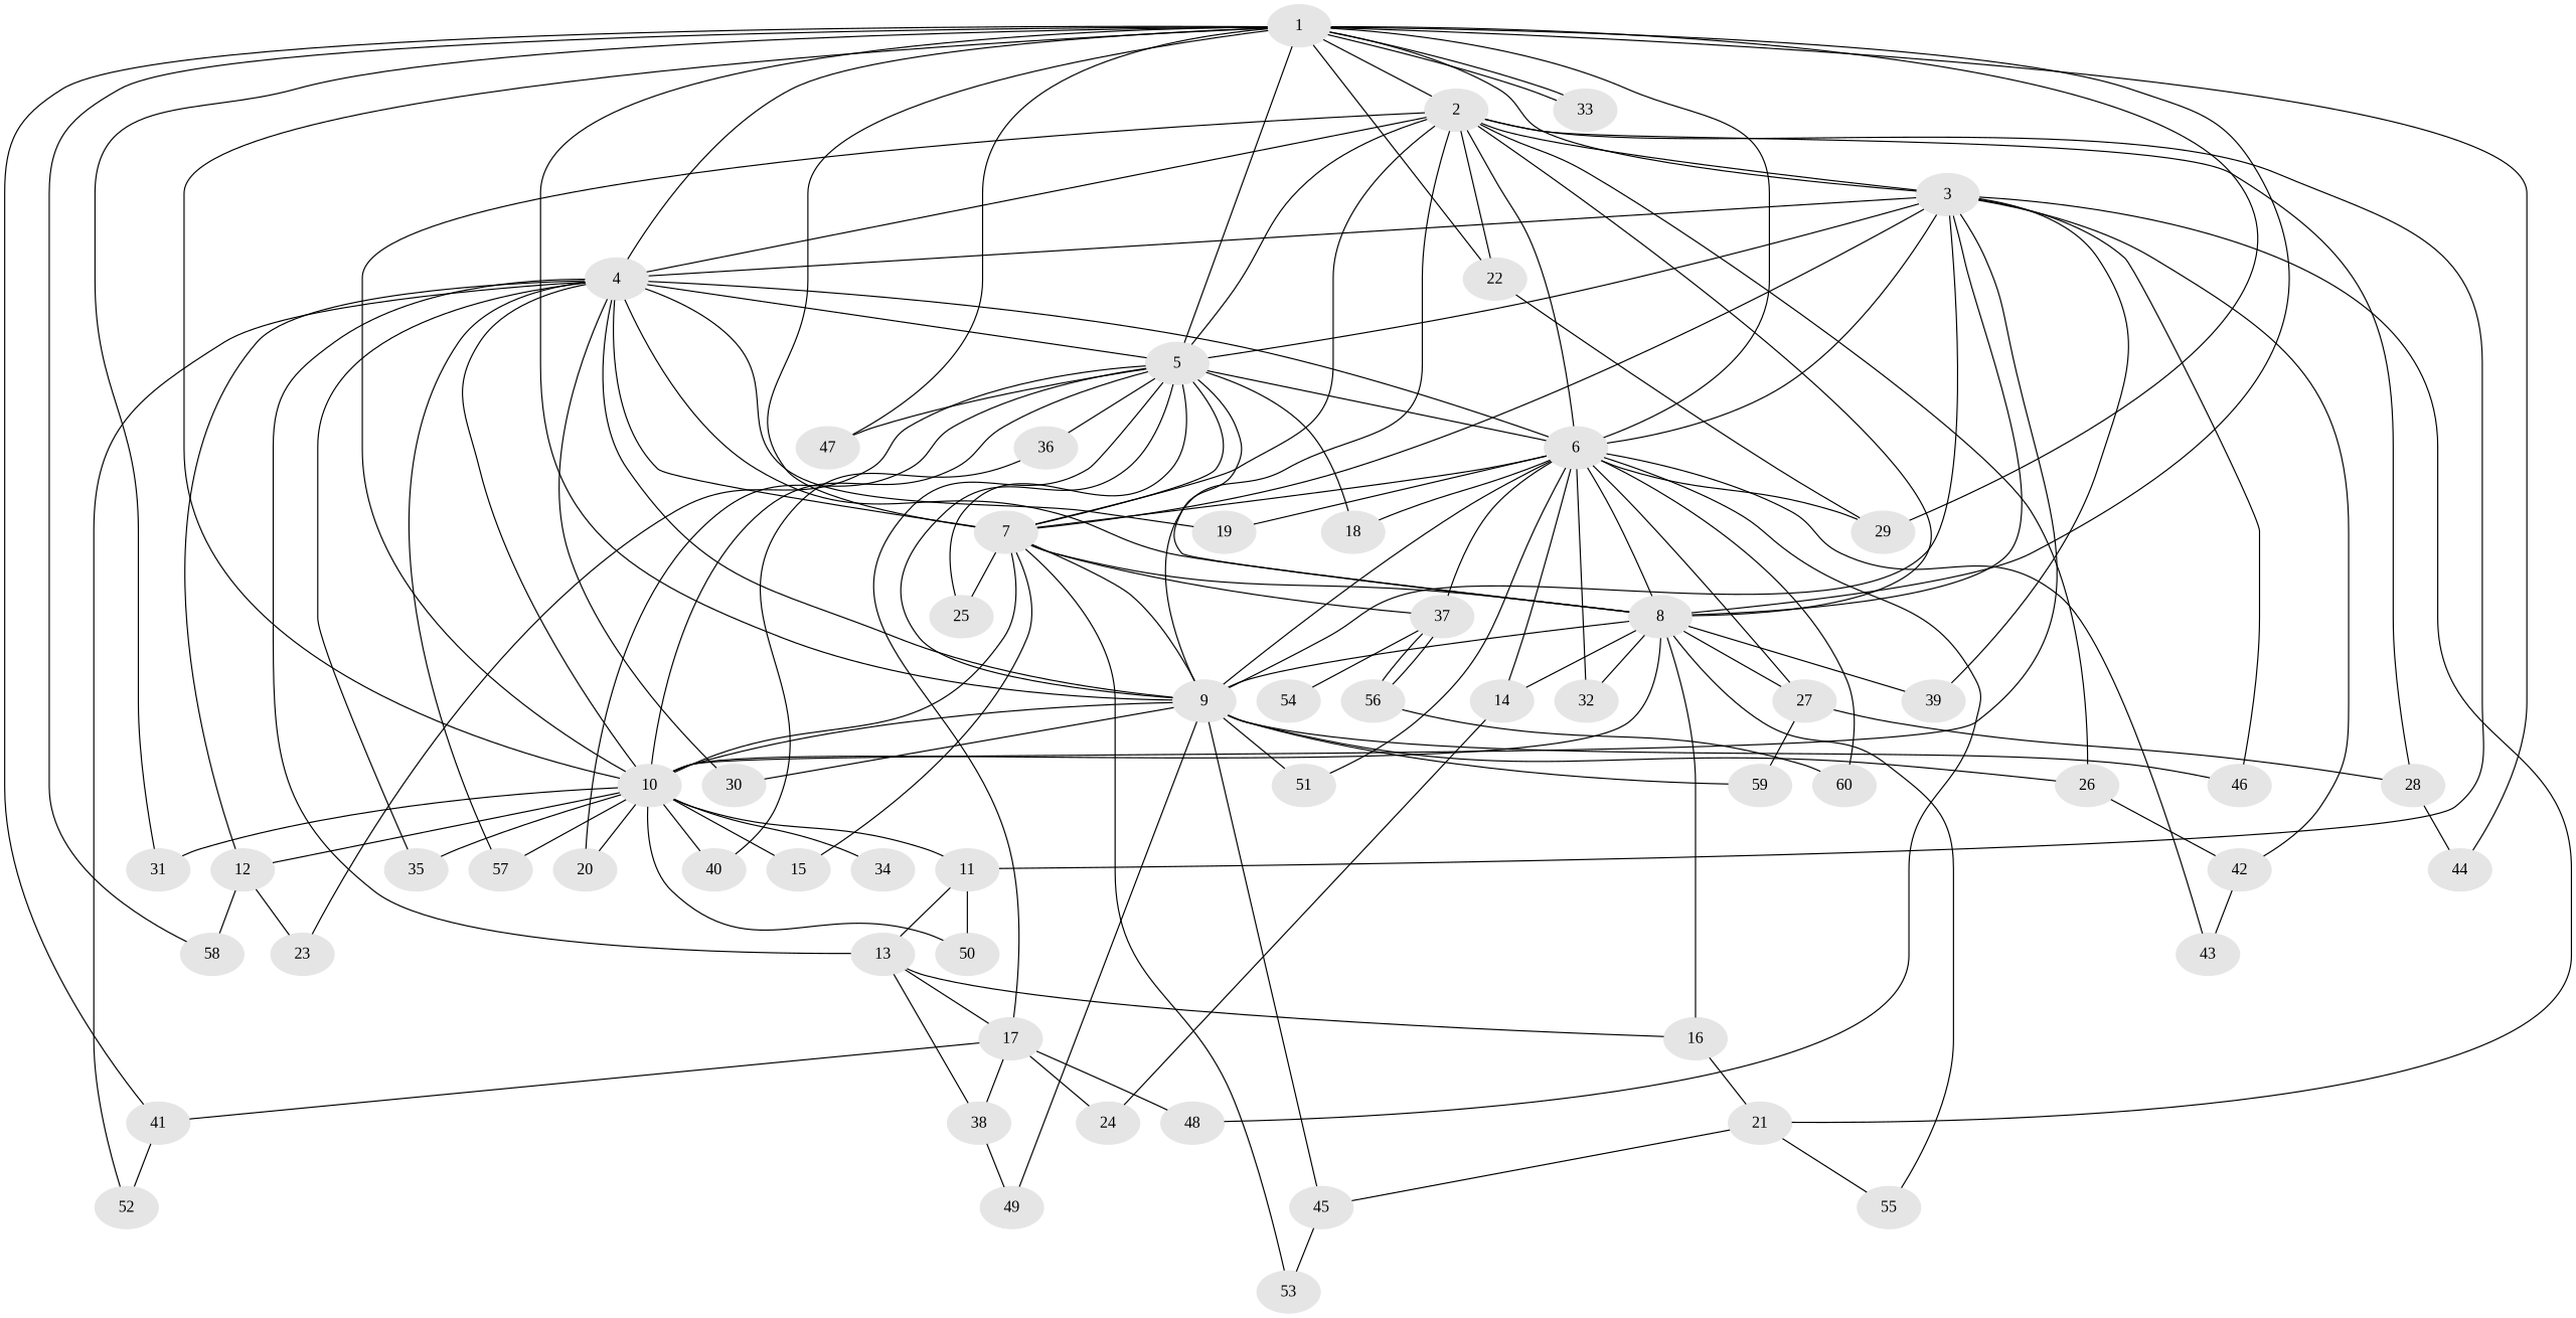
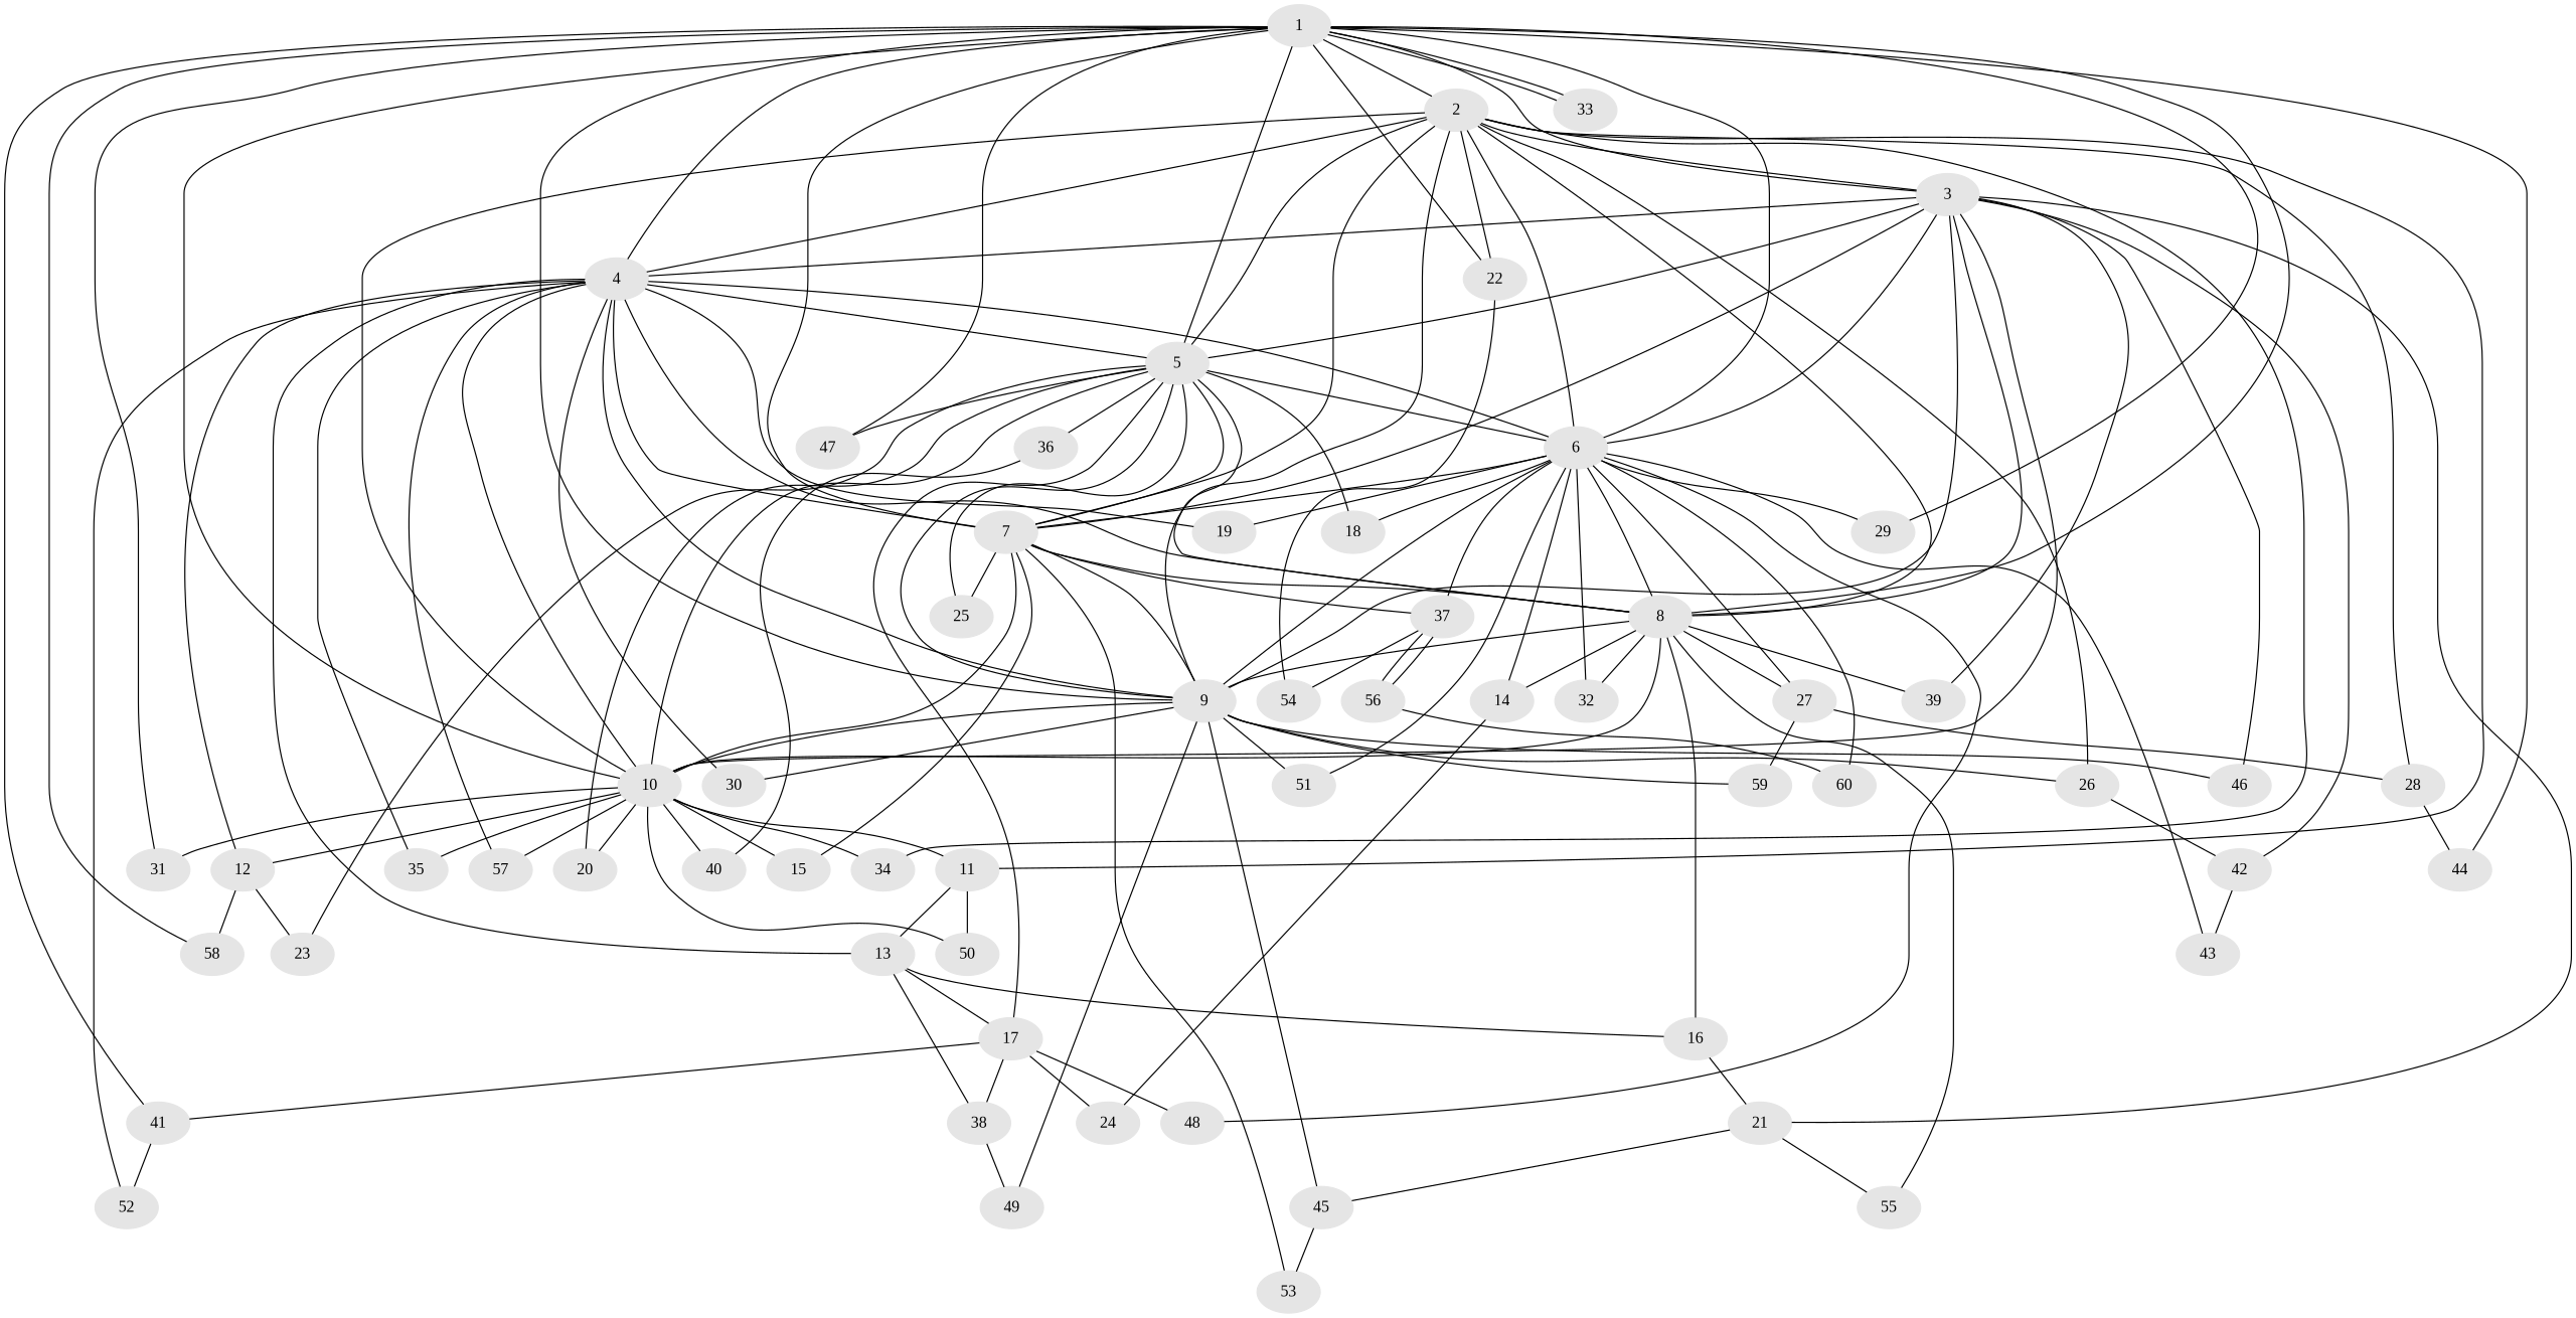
  graph {
    fontname="Liberation Serif"
    node [color=gray90 fontname="Liberation Serif" style=filled]
    edge [fontname="Liberation Serif"]
    1
    2
    3
    4
    5
    6
    7
    8
    9
    10
    22
    29
    31
    33
    41
    44
    47
    58
    11
    26
    28
    34
    21
    39
    42
    46
    12
    13
    19
    30
    35
    52
    57
    17
    18
    20
    23
    25
    36
    14
    27
    32
    37
    43
    48
    51
    60
    15
    53
    16
    55
    45
    49
    59
    40
    50
    54
    38
    24
    56
    1 -- 2
    1 -- 3
    1 -- 4
    1 -- 5
    1 -- 6
    1 -- 7
    1 -- 8
    1 -- 9
    1 -- 10
    1 -- 22
    1 -- 29
    1 -- 31
    1 -- 33
    1 -- 33
    1 -- 41
    1 -- 44
    1 -- 47
    1 -- 58
    2 -- 3
    2 -- 4
    2 -- 5
    2 -- 6
    2 -- 7
    2 -- 8
    2 -- 9
    2 -- 10
    2 -- 22
    2 -- 11
    2 -- 26
    2 -- 28
+   2 -- 34
    3 -- 4
    3 -- 5
    3 -- 6
    3 -- 7
    3 -- 8
    3 -- 9
    3 -- 10
    3 -- 21
    3 -- 39
    3 -- 42
    3 -- 46
    4 -- 5
    4 -- 6
    4 -- 7
    4 -- 8
    4 -- 9
    4 -- 10
    4 -- 12
    4 -- 13
    4 -- 19
    4 -- 30
    4 -- 35
    4 -- 52
    4 -- 57
    5 -- 6
    5 -- 7
    5 -- 8
    5 -- 9
    5 -- 10
    5 -- 47
    5 -- 17
    5 -- 18
    5 -- 20
    5 -- 23
    5 -- 25
    5 -- 36
    6 -- 7
    6 -- 8
    6 -- 9
    6 -- 29
    6 -- 19
    6 -- 18
    6 -- 14
    6 -- 27
    6 -- 32
    6 -- 37
    6 -- 43
    6 -- 48
    6 -- 51
    6 -- 60
    7 -- 8
    7 -- 9
    7 -- 10
    7 -- 25
    7 -- 37
    7 -- 15
    7 -- 53
    8 -- 9
    8 -- 10
    8 -- 39
    8 -- 14
    8 -- 27
    8 -- 32
    8 -- 16
    8 -- 55
    9 -- 10
    9 -- 26
    9 -- 46
    9 -- 30
    9 -- 51
    9 -- 45
    9 -- 49
    9 -- 59
    10 -- 31
    10 -- 11
    10 -- 34
    10 -- 12
    10 -- 35
    10 -- 57
    10 -- 20
    10 -- 15
    10 -- 40
    10 -- 50
-   22 -- 29
+   22 -- 54
    41 -- 52
    11 -- 13
    11 -- 50
    26 -- 42
    28 -- 44
    21 -- 55
    21 -- 45
    42 -- 43
    12 -- 58
    12 -- 23
    13 -- 17
    13 -- 16
    13 -- 38
    17 -- 41
    17 -- 48
    17 -- 38
    17 -- 24
    36 -- 40
    14 -- 24
    27 -- 28
    27 -- 59
    37 -- 54
    37 -- 56
    37 -- 56
    16 -- 21
    45 -- 53
    38 -- 49
    56 -- 60
  }
